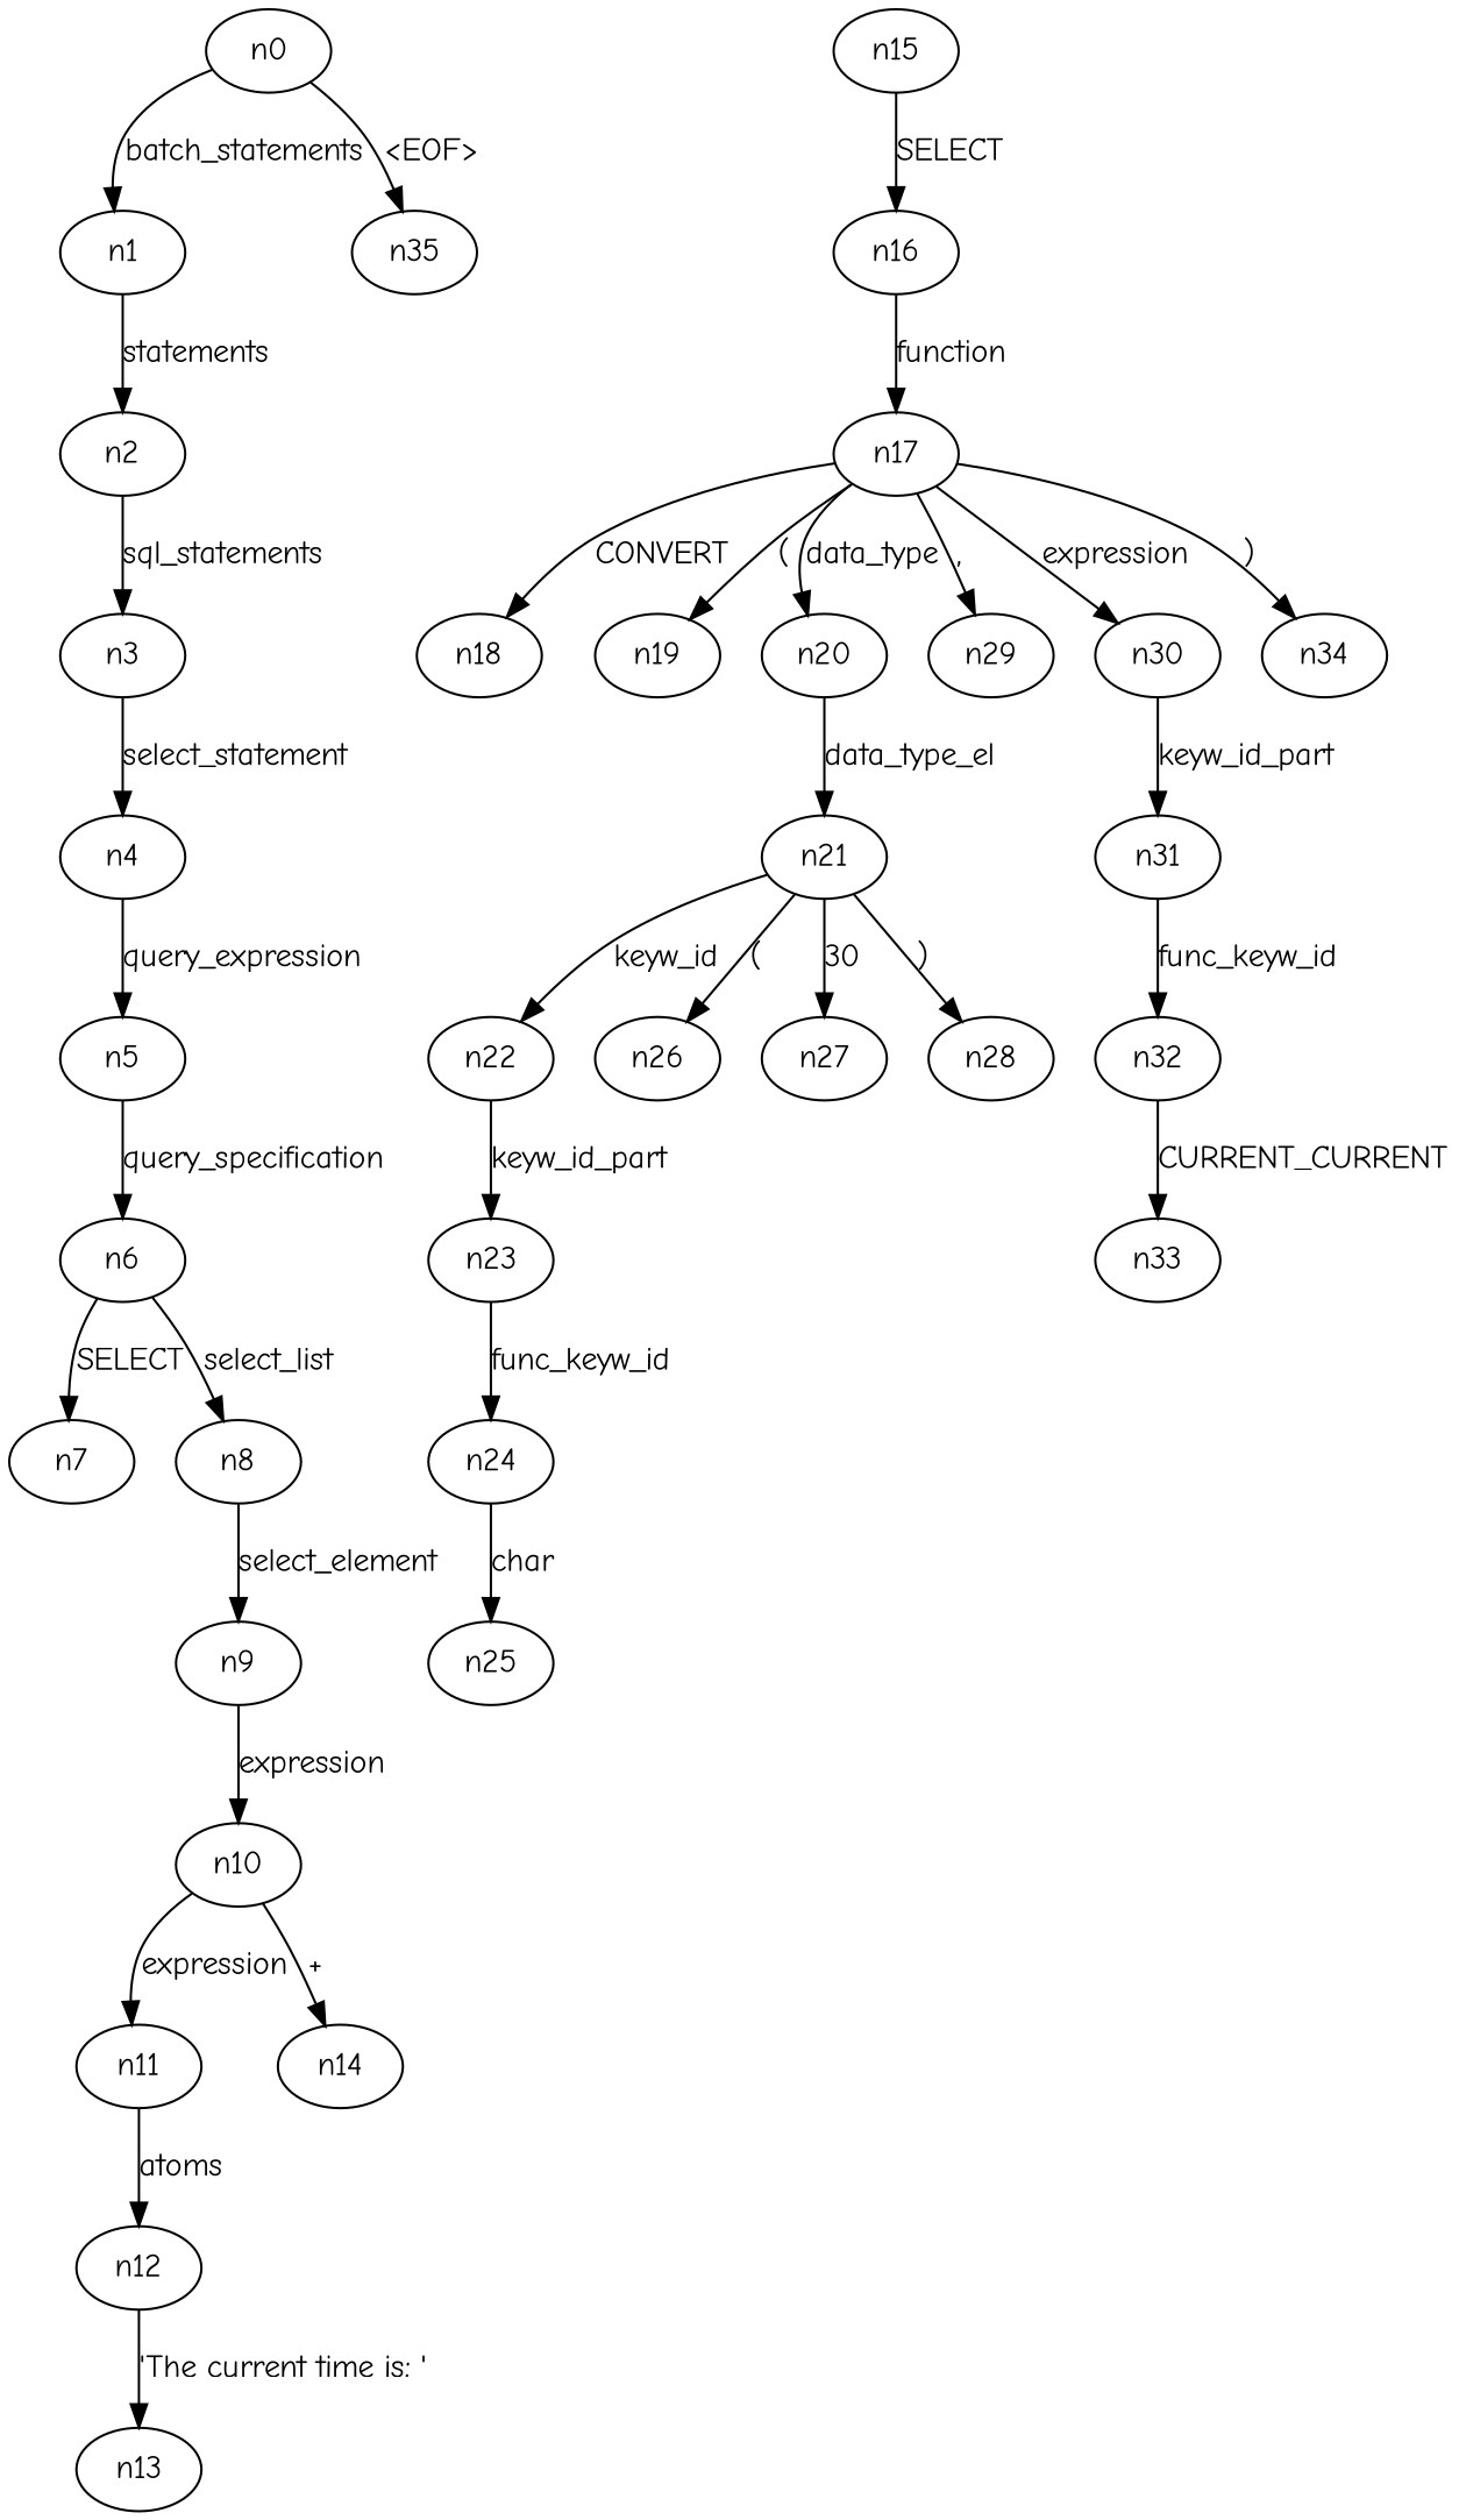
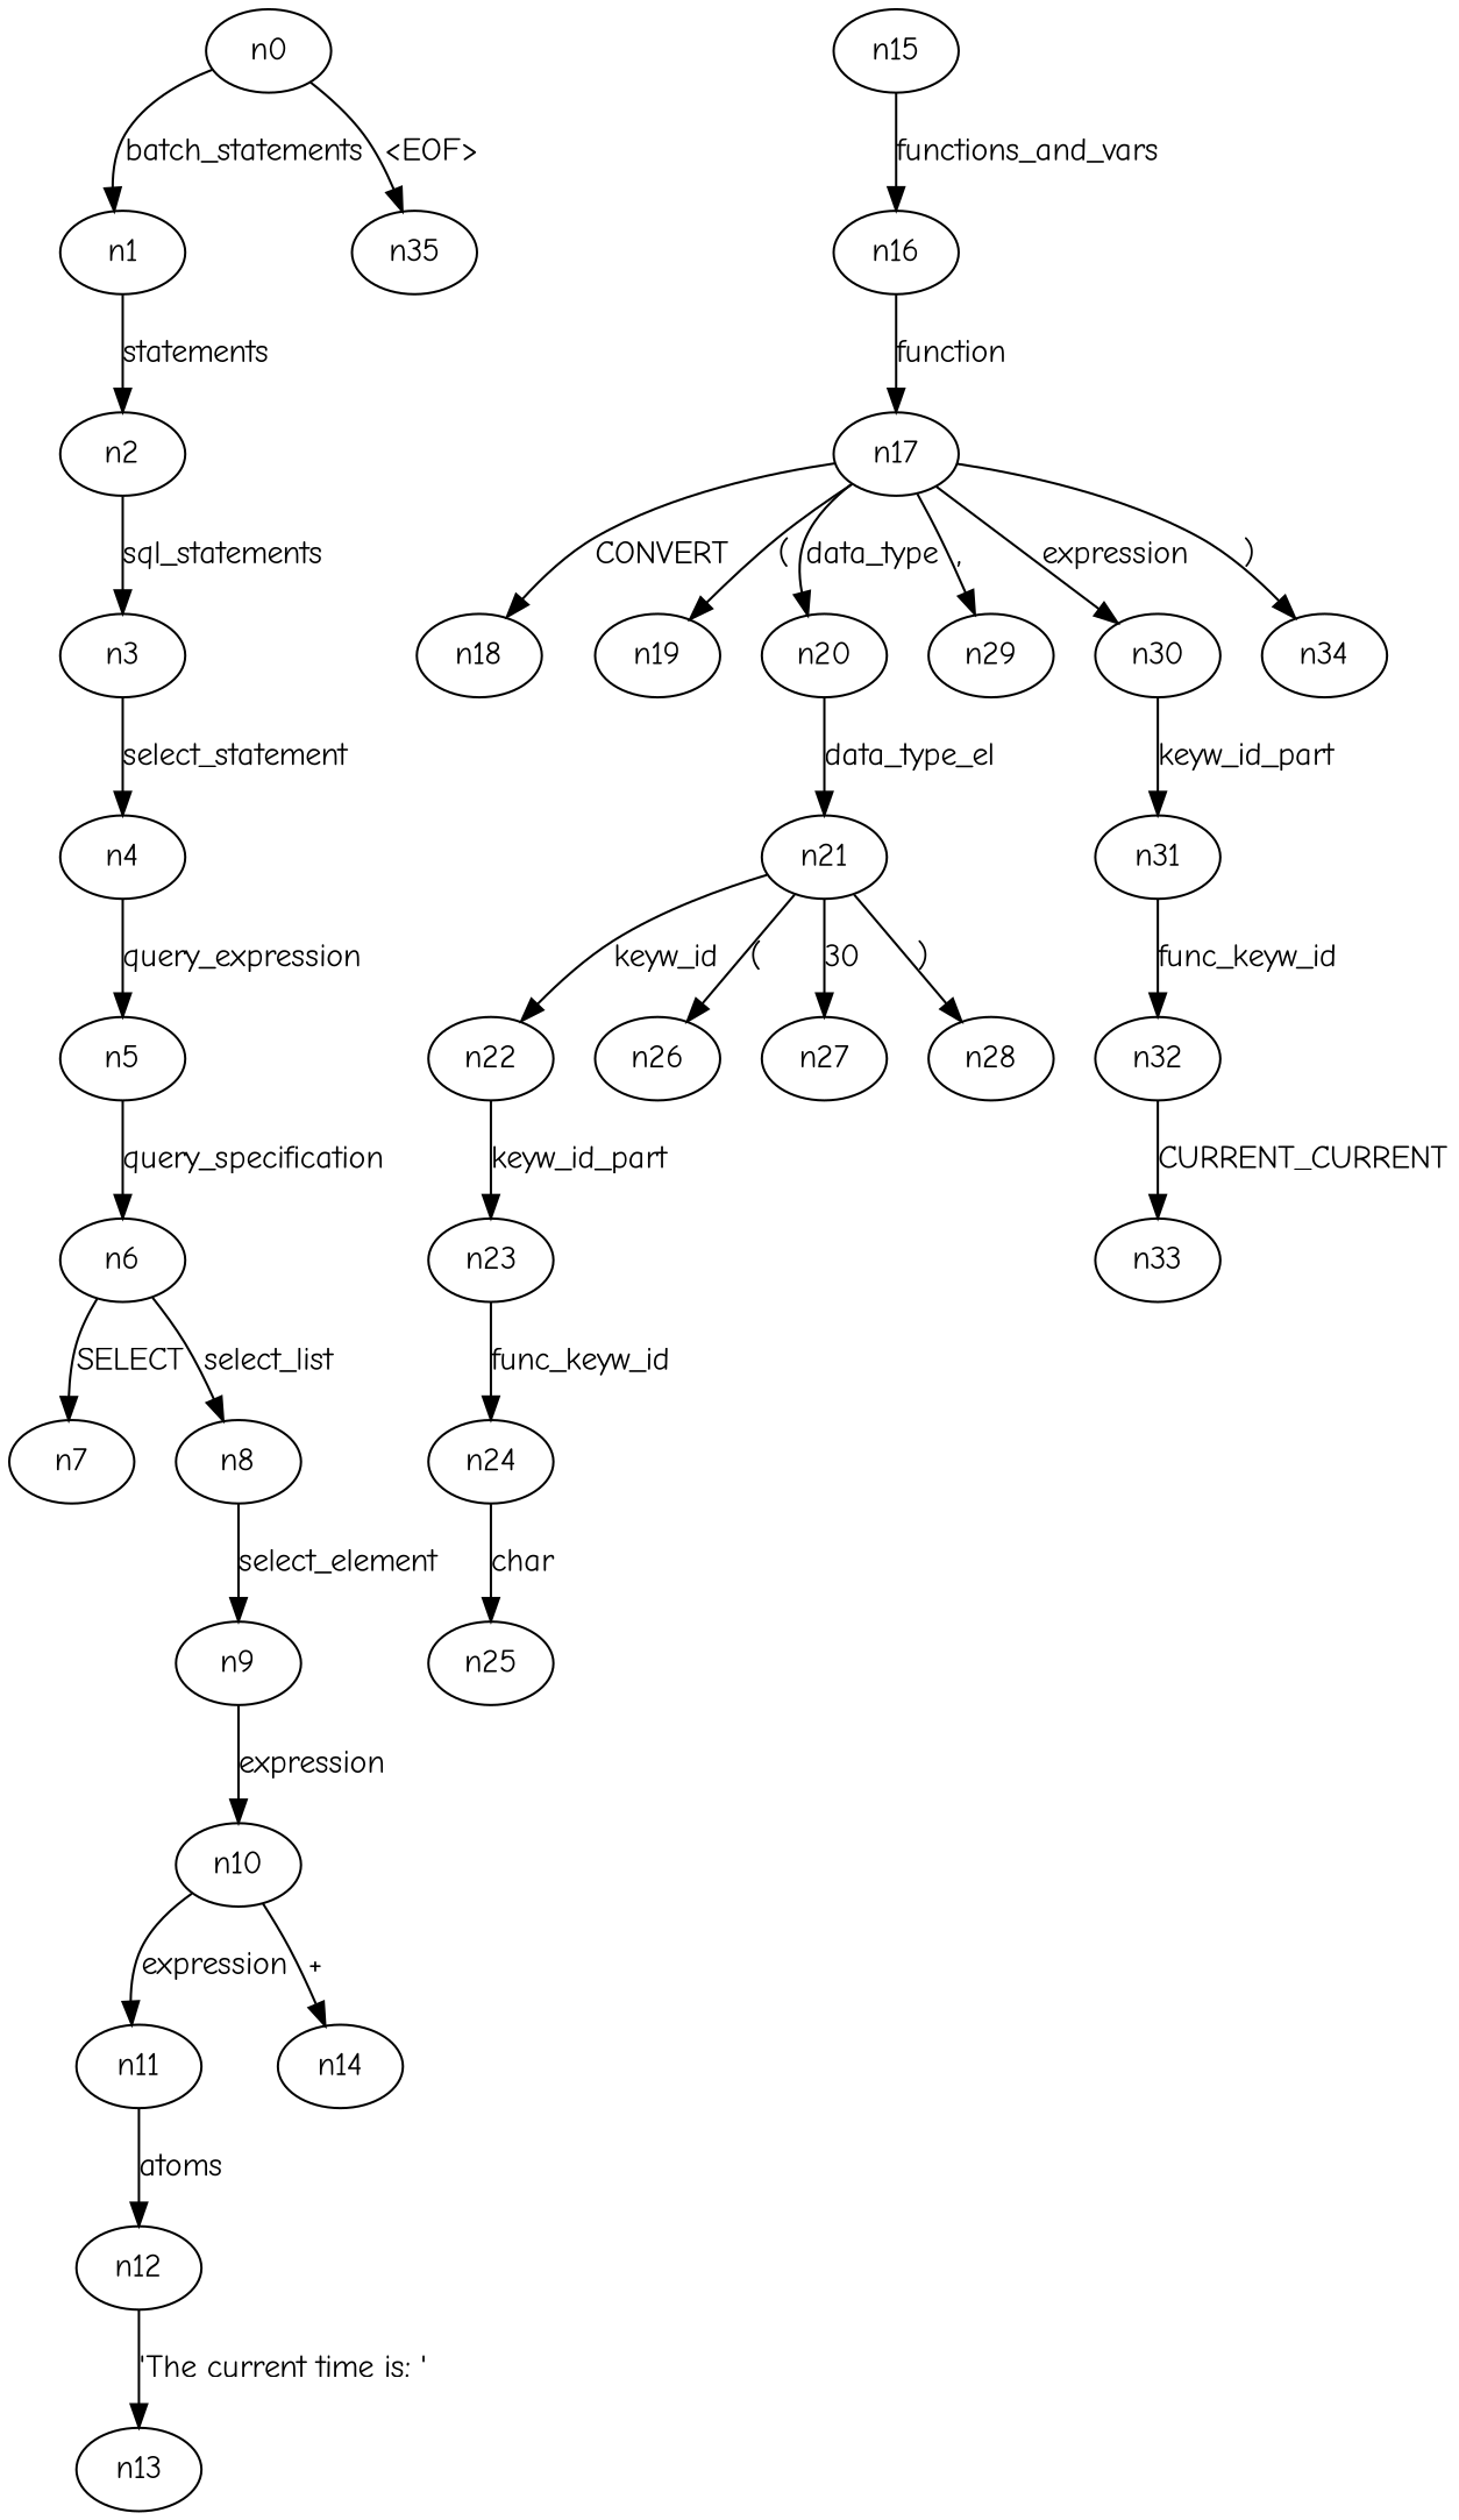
  digraph {
    fontname="Comic Neue"
    node [fontname="Comic Neue"]
    edge [fontname="Comic Neue"]
    n0
    n1
    n35
    n2
    n3
    n4
    n5
    n6
    n7
    n8
    n9
    n10
    n11
    n14
    n12
    n15
    n16
    n13
    n17
    n18
    n19
    n20
    n29
    n30
    n34
    n21
    n31
    n22
    n26
    n27
    n28
    n23
    n24
    n25
    n32
    n33
    n0 -> n1 [label=batch_statements]
    n0 -> n35 [label="<EOF>"]
    n1 -> n2 [label=statements]
    n2 -> n3 [label=sql_statements]
    n3 -> n4 [label=select_statement]
    n4 -> n5 [label=query_expression]
    n5 -> n6 [label=query_specification]
    n6 -> n7 [label=SELECT]
    n6 -> n8 [label=select_list]
    n8 -> n9 [label=select_element]
    n9 -> n10 [label=expression]
    n10 -> n11 [label=expression]
    n10 -> n14 [label="+"]
    n11 -> n12 [label=atoms]
    n12 -> n13 [label="'The current time is: '"]
-   n15 -> n16 [label=SELECT]
+   n15 -> n16 [label=functions_and_vars]
    n16 -> n17 [label=function]
    n17 -> n18 [label=CONVERT]
    n17 -> n19 [label="("]
    n17 -> n20 [label=data_type]
    n17 -> n29 [label=","]
    n17 -> n30 [label=expression]
    n17 -> n34 [label=")"]
    n20 -> n21 [label=data_type_el]
    n30 -> n31 [label=keyw_id_part]
    n21 -> n22 [label=keyw_id]
    n21 -> n26 [label="("]
    n21 -> n27 [label=30]
    n21 -> n28 [label=")"]
    n31 -> n32 [label=func_keyw_id]
    n22 -> n23 [label=keyw_id_part]
    n23 -> n24 [label=func_keyw_id]
    n24 -> n25 [label=char]
    n32 -> n33 [label=CURRENT_CURRENT]
  }
